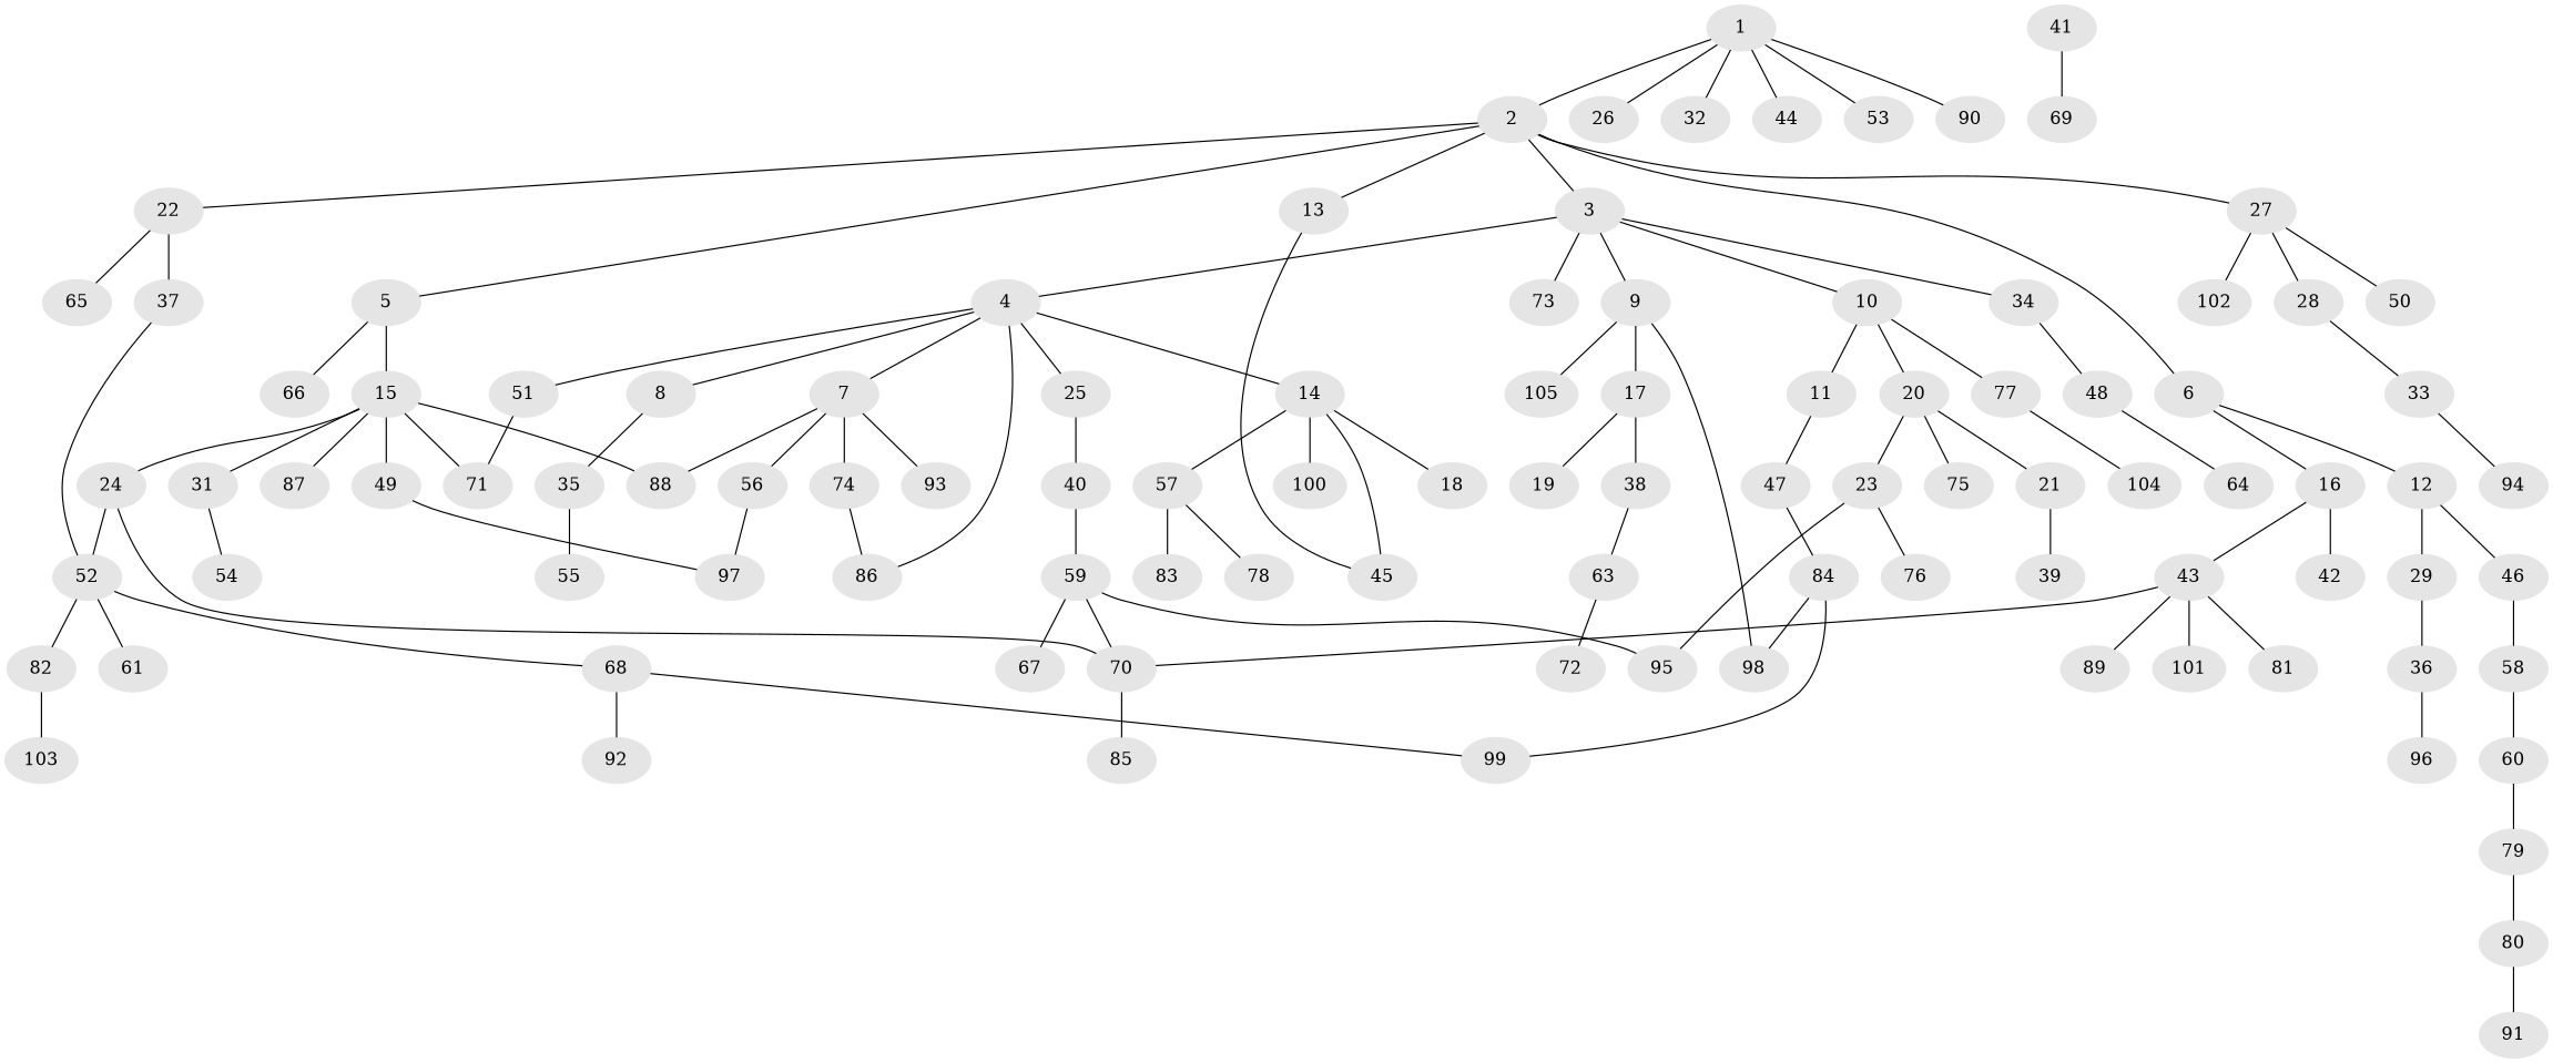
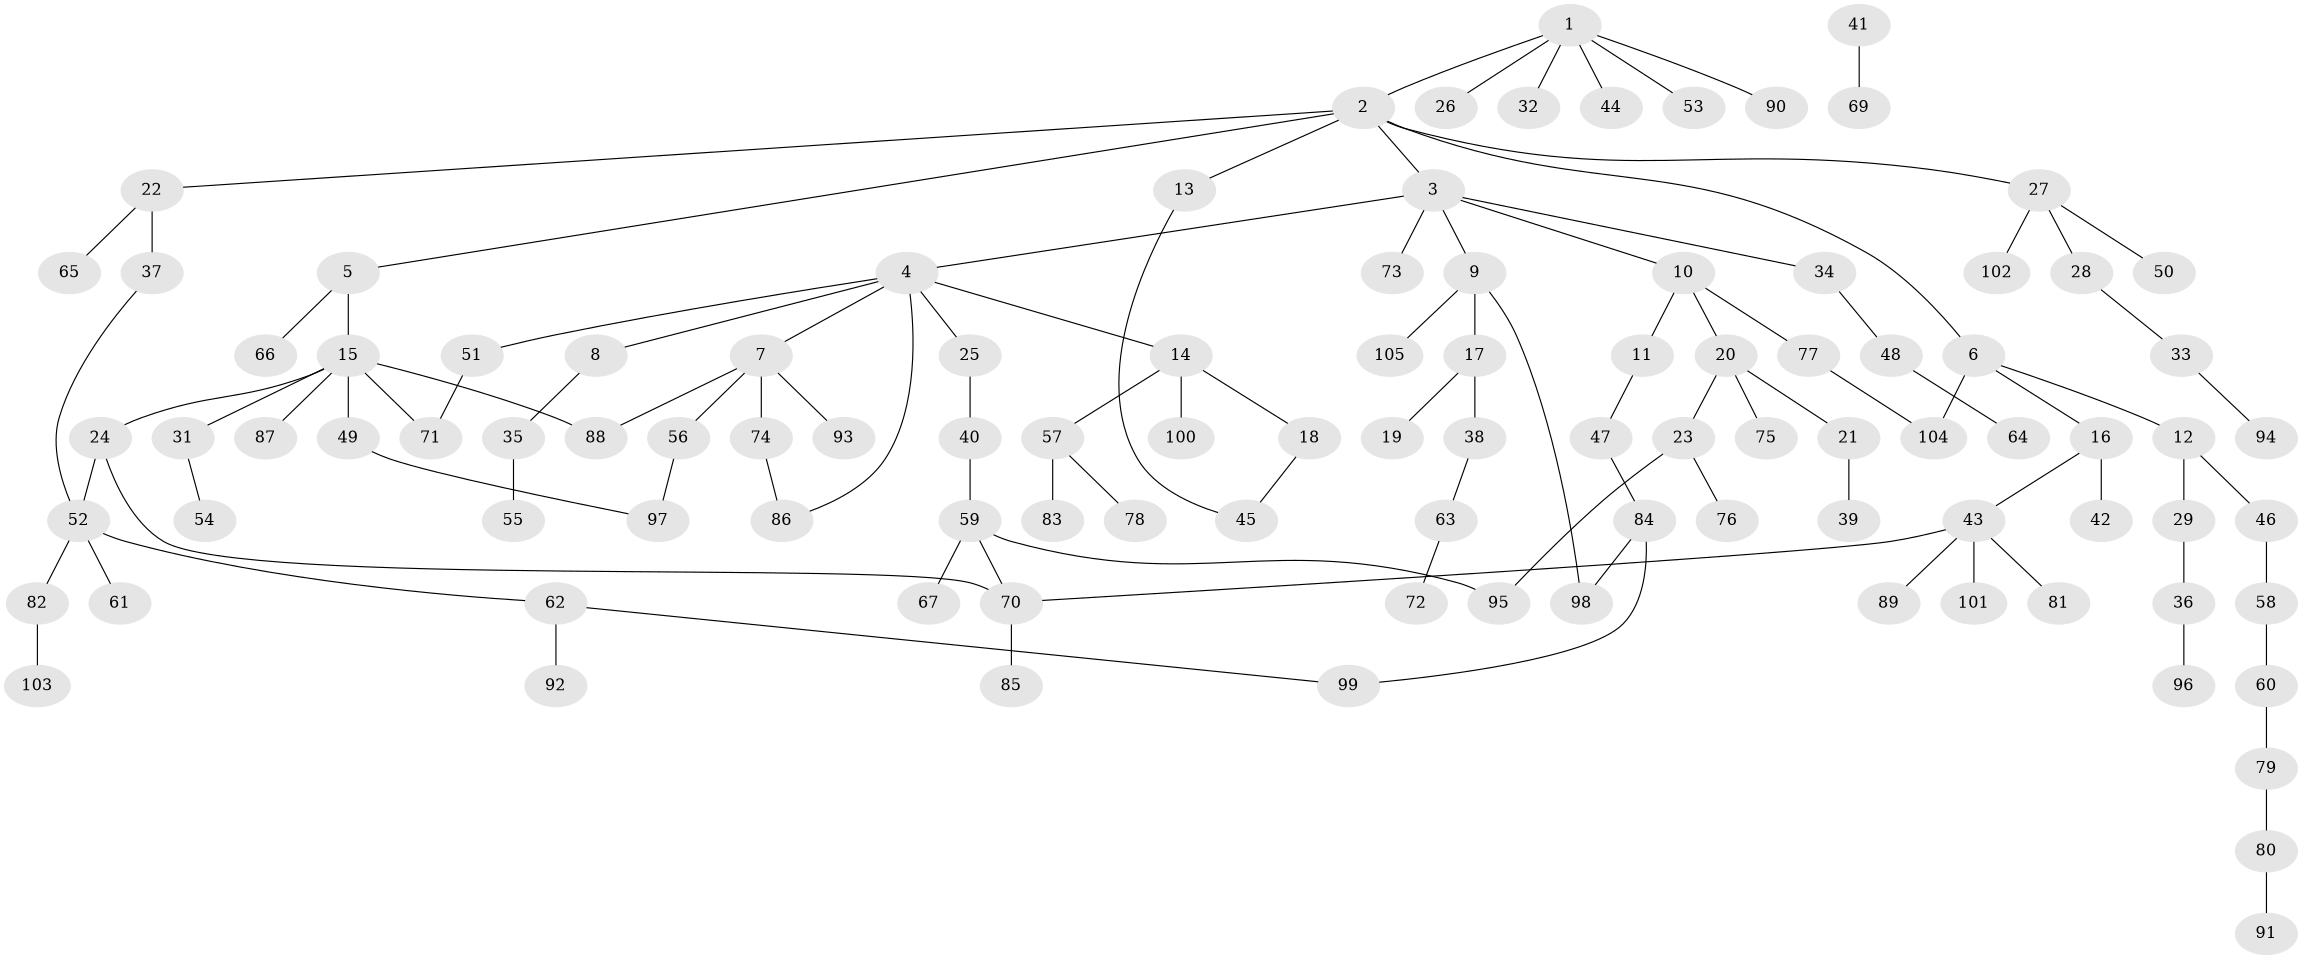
  graph {
    node [color=gray90 style=filled]
    1
    2
    26
    32
    44
    53
    90
    3
    5
    6
    13
    22
    27
    4
    9
    10
    34
    73
    15
    66
    12
    16
    104
    45
    37
    65
    28
    50
    102
    7
    8
    14
    25
    51
    86
    17
    98
    105
    11
    20
    77
    48
    56
    74
    88
    93
    35
    18
    57
    100
    40
    71
    24
    31
    49
    87
    29
    46
    42
    43
    97
    55
    19
    38
    47
    21
    23
    75
    84
    36
    58
    78
    83
    52
    70
    54
    81
    89
    101
    63
    39
    76
    95
    61
-   68
+   68 [label=62]
    82
    85
    59
    33
    94
    96
    41
    69
    64
    72
    67
    60
    99
    92
    103
    79
    80
    91
    1 -- 2
    1 -- 26
    1 -- 32
    1 -- 44
    1 -- 53
    1 -- 90
    2 -- 3
    2 -- 5
    2 -- 6
    2 -- 13
    2 -- 22
    2 -- 27
    3 -- 4
    3 -- 9
    3 -- 10
    3 -- 34
    3 -- 73
    5 -- 15
    5 -- 66
    6 -- 12
    6 -- 16
+   6 -- 104
    13 -- 45
    22 -- 37
    22 -- 65
    27 -- 28
    27 -- 50
    27 -- 102
    4 -- 7
    4 -- 8
    4 -- 14
    4 -- 25
    4 -- 51
    4 -- 86
    9 -- 17
    9 -- 98
    9 -- 105
    10 -- 11
    10 -- 20
    10 -- 77
    34 -- 48
    15 -- 88
    15 -- 71
    15 -- 24
    15 -- 31
    15 -- 49
    15 -- 87
    12 -- 29
    12 -- 46
    16 -- 42
    16 -- 43
    37 -- 52
    28 -- 33
    7 -- 56
    7 -- 74
    7 -- 88
    7 -- 93
    8 -- 35
-   14 -- 45
+   18 -- 45
    14 -- 18
    14 -- 57
    14 -- 100
    25 -- 40
    51 -- 71
    17 -- 19
    17 -- 38
    11 -- 47
    20 -- 21
    20 -- 23
    20 -- 75
    77 -- 104
    48 -- 64
    56 -- 97
    74 -- 86
    35 -- 55
    57 -- 78
    57 -- 83
    40 -- 59
    24 -- 52
    24 -- 70
    31 -- 54
    49 -- 97
    29 -- 36
    46 -- 58
    43 -- 70
    43 -- 81
    43 -- 89
    43 -- 101
    38 -- 63
    47 -- 84
    21 -- 39
    23 -- 76
    23 -- 95
    84 -- 98
    84 -- 99
    36 -- 96
    58 -- 60
    52 -- 61
    52 -- 68
    52 -- 82
    70 -- 85
    63 -- 72
    68 -- 99
    68 -- 92
    82 -- 103
    59 -- 70
    59 -- 95
    59 -- 67
    33 -- 94
    41 -- 69
    60 -- 79
    79 -- 80
    80 -- 91
  }
